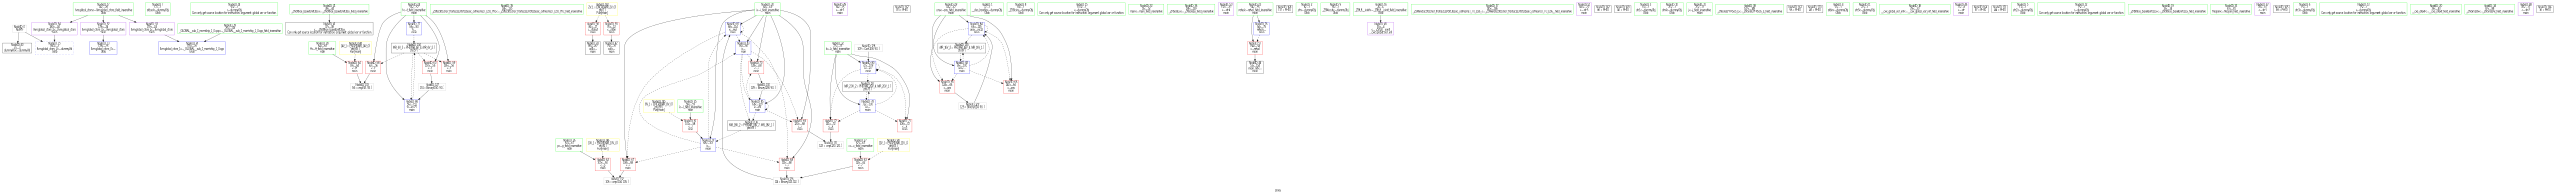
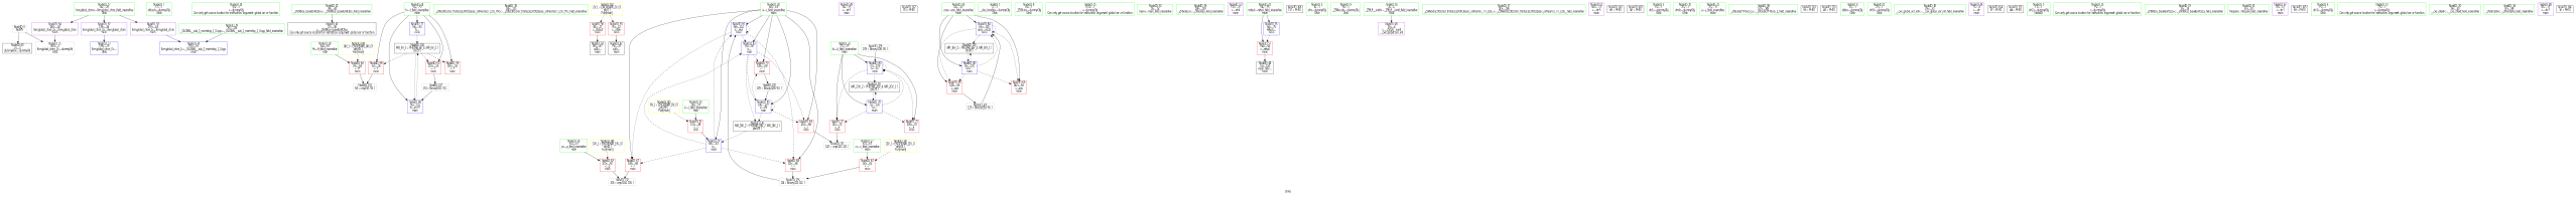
  digraph {
    fontname="Comic Neue"
    label=SVFG
    node [color=green fontname="Comic Neue" shape=record]
    edge [fontname="Comic Neue" style=solid]
    n1 [color=grey label="{NodeID: 0\nNullPtr}"]
    n2 [color=black label="{NodeID: 40\n2\<--3\ndummyVal\<--dummyVal\n}"]
    n3 [color=blue label="{NodeID: 75\n180\<--3\nllvm.global_ctors_2\<--dummyVal\nGlob }" style=dotted]
    n4 [label="{NodeID: 7\n17\<--1\nstdout\<--dummyObj\nGlob }"]
    n5 [label="{NodeID: 14\n90\<--1\n\<--dummyObj\nCan only get source location for instruction, argument, global var or function.}"]
    n6 [label="{NodeID: 21\n38\<--44\n_ZNSt8ios_base4InitD1Ev\<--_ZNSt8ios_base4InitD1Ev_field_insensitive\n}"]
    n7 [color=black label="{NodeID: 41\n37\<--38\n\<--_ZNSt8ios_base4InitD1Ev\nCan only get source location for instruction, argument, global var or function.}"]
    n8 [label="{NodeID: 28\n64\<--65\ntt\<--tt_field_insensitive\nmain\n}"]
    n9 [color=red label="{NodeID: 64\n93\<--64\n\<--tt\nmain\n}"]
    n10 [color=grey label="{NodeID: 133\n94 = cmp(92, 93, )\n}"]
    n11 [label="{NodeID: 35\n134\<--135\n_ZStlsISt11char_traitsIcEERSt13basic_ostreamIcT_ES5_PKc\<--_ZStlsISt11char_traitsIcEERSt13basic_ostreamIcT_ES5_PKc_field_insensitive\n}"]
    n12 [color=black label="{NodeID: 42\n79\<--76\ncall\<--\nmain\n}"]
    n13 [color=grey label="{NodeID: 132\n106 = cmp(104, 105, )\n}"]
    n14 [color=purple label="{NodeID: 49\n84\<--15\n\<--.str.3\nmain\n}"]
    n15 [color=red label="{NodeID: 56\n82\<--17\n\<--stdout\nmain\n}"]
    n16 [color=black label="{NodeID: 43\n85\<--82\ncall1\<--\nmain\n}"]
    n17 [color=yellow label="{NodeID: 146\n10V_1 = ENCHI(MR_10V_0)\npts\{61 \}\nFun[main]}" style=double]
    n18 [color=red label="{NodeID: 62\n105\<--60\n\<--p\nmain\n}"]
    n19 [color=red label="{NodeID: 63\n112\<--62\n\<--c\nmain\n}"]
    n20 [color=grey label="{NodeID: 126\n114 = Binary(113, 112, )\n}"]
    n21 [color=blue label="{NodeID: 81\n68\<--114\ni\<--mul\nmain\n}"]
    n22 [color=red label="{NodeID: 67\n104\<--68\n\<--i\nmain\n}"]
    n23 [color=red label="{NodeID: 68\n113\<--68\n\<--i\nmain\n}"]
    n24 [color=blue label="{NodeID: 83\n68\<--90\ni\<--\nmain\n}"]
    n25 [color=red label="{NodeID: 70\n128\<--68\n\<--i\nmain\n}"]
    n26 [color=grey label="{NodeID: 130\n129 = Binary(128, 90, )\n}"]
    n27 [color=blue label="{NodeID: 85\n68\<--129\ni\<--shl\nmain\n}"]
    n28 [color=red label="{NodeID: 69\n120\<--68\n\<--i\nmain\n}"]
    n29 [color=black label="{NodeID: 136\nMR_18V_2 = PHI(MR_18V_7, MR_18V_1, )\npts\{69 \}\n}"]
    n30 [color=blue label="{NodeID: 77\n56\<--90\nt\<--\nmain\n}"]
    n31 [color=black label="{NodeID: 134\nMR_6V_3 = PHI(MR_6V_4, MR_6V_2, )\npts\{57 \}\n}"]
    n32 [color=blue label="{NodeID: 86\n56\<--151\nt\<--inc21\nmain\n}"]
    n33 [color=red label="{NodeID: 58\n92\<--56\n\<--t\nmain\n}"]
    n34 [color=red label="{NodeID: 59\n136\<--56\n\<--t\nmain\n}"]
    n35 [color=red label="{NodeID: 60\n150\<--56\n\<--t\nmain\n}"]
    n36 [color=grey label="{NodeID: 127\n151 = Binary(150, 90, )\n}"]
    n37 [color=black label="{NodeID: 167\n133 = PHI()\n}"]
    n38 [color=blue label="{NodeID: 84\n66\<--125\nans\<--inc12\nmain\n}"]
    n39 [color=red label="{NodeID: 65\n124\<--66\n\<--ans\nmain\n}"]
    n40 [color=red label="{NodeID: 66\n142\<--66\n\<--ans\nmain\n}"]
    n41 [color=black label="{NodeID: 135\nMR_16V_2 = PHI(MR_16V_4, MR_16V_1, )\npts\{67 \}\n}"]
    n42 [color=grey label="{NodeID: 129\n125 = Binary(124, 90, )\n}"]
    n43 [color=blue label="{NodeID: 82\n66\<--100\nans\<--\nmain\n}"]
    n44 [label="{NodeID: 1\n7\<--1\n__dso_handle\<--dummyObj\nGlob }"]
    n45 [label="{NodeID: 8\n18\<--1\n_ZSt3cin\<--dummyObj\nGlob }"]
    n46 [label="{NodeID: 15\n100\<--1\n\<--dummyObj\nCan only get source location for instruction, argument, global var or function.}"]
    n47 [label="{NodeID: 22\n51\<--52\nmain\<--main_field_insensitive\n}"]
    n48 [label="{NodeID: 29\n66\<--67\nans\<--ans_field_insensitive\nmain\n}"]
    n49 [label="{NodeID: 36\n138\<--139\n_ZNSolsEx\<--_ZNSolsEx_field_insensitive\n}"]
    n50 [color=purple label="{NodeID: 50\n132\<--20\n\<--.str.4\nmain\n}"]
    n51 [color=red label="{NodeID: 57\n154\<--54\n\<--retval\nmain\n}"]
    n52 [color=black label="{NodeID: 44\n53\<--154\nmain_ret\<--\nmain\n}"]
    n53 [color=yellow label="{NodeID: 147\n12V_1 = ENCHI(MR_12V_0)\npts\{63 \}\nFun[main]}" style=double]
    n54 [color=red label="{NodeID: 71\n108\<--72\n\<--k\nmain\n}"]
-   n55 [color=grey label="{NodeID: 128\n109 = Can(108, 90, )\n}"]
+   n55 [color=grey label="{NodeID: 128\n109 = Binary(108, 90, )\n}"]
    n56 [color=blue label="{NodeID: 80\n72\<--109\nk\<--inc\nmain\n}"]
    n57 [color=red label="{NodeID: 72\n121\<--72\n\<--k\nmain\n}"]
    n58 [color=black label="{NodeID: 137\nMR_20V_2 = PHI(MR_20V_4, MR_20V_1, )\npts\{73 \}\n}"]
    n59 [color=blue label="{NodeID: 78\n72\<--100\nk\<--\nmain\n}"]
    n60 [color=grey label="{NodeID: 131\n122 = cmp(120, 121, )\n}"]
    n61 [color=black label="{NodeID: 168\n137 = PHI()\n}"]
    n62 [color=blue label="{NodeID: 79\n68\<--101\ni\<--\nmain\n}"]
    n63 [label="{NodeID: 2\n8\<--1\n.str\<--dummyObj\nGlob }"]
    n64 [label="{NodeID: 9\n19\<--1\n_ZSt4cout\<--dummyObj\nGlob }"]
    n65 [label="{NodeID: 16\n4\<--6\n_ZStL8__ioinit\<--_ZStL8__ioinit_field_insensitive\nGlob }"]
    n66 [color=purple label="{NodeID: 45\n35\<--4\n\<--_ZStL8__ioinit\n__cxx_global_var_init\n}"]
    n67 [label="{NodeID: 23\n54\<--55\nretval\<--retval_field_insensitive\nmain\n}"]
    n68 [color=blue label="{NodeID: 76\n54\<--75\nretval\<--\nmain\n}"]
    n69 [label="{NodeID: 30\n68\<--69\ni\<--i_field_insensitive\nmain\n}"]
    n70 [label="{NodeID: 37\n145\<--146\n_ZSt4endlIcSt11char_traitsIcEERSt13basic_ostreamIT_T0_ES6_\<--_ZSt4endlIcSt11char_traitsIcEERSt13basic_ostreamIT_T0_ES6__field_insensitive\n}"]
    n71 [color=purple label="{NodeID: 51\n140\<--22\n\<--.str.5\nmain\n}"]
    n72 [color=yellow label="{NodeID: 148\n14V_1 = ENCHI(MR_14V_0)\npts\{65 \}\nFun[main]}" style=double]
    n73 [color=black label="{NodeID: 162\n86 = PHI()\n}"]
    n74 [color=black label="{NodeID: 169\n141 = PHI()\n}"]
    n75 [label="{NodeID: 3\n10\<--1\n.str.1\<--dummyObj\nGlob }"]
    n76 [label="{NodeID: 10\n20\<--1\n.str.4\<--dummyObj\nGlob }"]
    n77 [label="{NodeID: 17\n24\<--28\nllvm.global_ctors\<--llvm.global_ctors_field_insensitive\nGlob }"]
    n78 [color=purple label="{NodeID: 52\n178\<--24\nllvm.global_ctors_0\<--llvm.global_ctors\nGlob }"]
    n79 [color=purple label="{NodeID: 53\n179\<--24\nllvm.global_ctors_1\<--llvm.global_ctors\nGlob }"]
    n80 [color=purple label="{NodeID: 54\n180\<--24\nllvm.global_ctors_2\<--llvm.global_ctors\nGlob }"]
    n81 [color=blue label="{NodeID: 73\n178\<--25\nllvm.global_ctors_0\<--\nGlob }"]
    n82 [color=blue label="{NodeID: 74\n179\<--26\nllvm.global_ctors_1\<--_GLOBAL__sub_I_morriship_1_0.cpp\nGlob }"]
    n83 [label="{NodeID: 24\n56\<--57\nt\<--t_field_insensitive\nmain\n}"]
    n84 [label="{NodeID: 31\n70\<--71\nj\<--j_field_insensitive\nmain\n}"]
    n85 [label="{NodeID: 38\n147\<--148\n_ZNSolsEPFRSoS_E\<--_ZNSolsEPFRSoS_E_field_insensitive\n}"]
    n86 [color=yellow label="{NodeID: 142\n2V_1 = ENCHI(MR_2V_0)\npts\{1 \}\nFun[main]}" style=double]
    n87 [color=red label="{NodeID: 55\n76\<--12\n\<--stdin\nmain\n}"]
    n88 [color=black label="{NodeID: 163\n96 = PHI()\n}"]
    n89 [color=black label="{NodeID: 170\n143 = PHI()\n}"]
    n90 [label="{NodeID: 4\n12\<--1\nstdin\<--dummyObj\nGlob }"]
    n91 [label="{NodeID: 11\n22\<--1\n.str.5\<--dummyObj\nGlob }"]
    n92 [label="{NodeID: 18\n29\<--30\n__cxx_global_var_init\<--__cxx_global_var_init_field_insensitive\n}"]
    n93 [label="{NodeID: 25\n58\<--59\nl\<--l_field_insensitive\nmain\n}"]
    n94 [color=red label="{NodeID: 61\n101\<--58\n\<--l\nmain\n}"]
    n95 [label="{NodeID: 32\n72\<--73\nk\<--k_field_insensitive\nmain\n}"]
    n96 [label="{NodeID: 39\n26\<--174\n_GLOBAL__sub_I_morriship_1_0.cpp\<--_GLOBAL__sub_I_morriship_1_0.cpp_field_insensitive\n}"]
    n97 [color=purple label="{NodeID: 46\n77\<--8\n\<--.str\nmain\n}"]
    n98 [color=black label="{NodeID: 164\n97 = PHI()\n}"]
    n99 [color=black label="{NodeID: 171\n144 = PHI()\n}"]
-   n100 [label="{NodeID: 5\n13\<--1\n.str.2\<--dummyObj\nGlob }"]
+   n100 [label="{NodeID: 5\n13\<--1\n.str.2\<--dummyObj\nNodeID }"]
    n101 [label="{NodeID: 12\n25\<--1\n\<--dummyObj\nCan only get source location for instruction, argument, global var or function.}"]
    n102 [label="{NodeID: 19\n33\<--34\n_ZNSt8ios_base4InitC1Ev\<--_ZNSt8ios_base4InitC1Ev_field_insensitive\n}"]
    n103 [label="{NodeID: 26\n60\<--61\np\<--p_field_insensitive\nmain\n}"]
    n104 [label="{NodeID: 33\n80\<--81\nfreopen\<--freopen_field_insensitive\n}"]
    n105 [color=purple label="{NodeID: 47\n78\<--10\n\<--.str.1\nmain\n}"]
    n106 [color=black label="{NodeID: 165\n98 = PHI()\n}"]
    n107 [label="{NodeID: 6\n15\<--1\n.str.3\<--dummyObj\nGlob }"]
    n108 [label="{NodeID: 13\n75\<--1\n\<--dummyObj\nCan only get source location for instruction, argument, global var or function.}"]
    n109 [label="{NodeID: 20\n39\<--40\n__cxa_atexit\<--__cxa_atexit_field_insensitive\n}"]
    n110 [label="{NodeID: 27\n62\<--63\nc\<--c_field_insensitive\nmain\n}"]
    n111 [label="{NodeID: 34\n87\<--88\n_ZNSirsERx\<--_ZNSirsERx_field_insensitive\n}"]
    n112 [color=purple label="{NodeID: 48\n83\<--13\n\<--.str.2\nmain\n}"]
    n113 [color=yellow label="{NodeID: 145\n8V_1 = ENCHI(MR_8V_0)\npts\{59 \}\nFun[main]}" style=double]
    n114 [color=black label="{NodeID: 166\n36 = PHI()\n}"]
    n1 -> n2
    n1 -> n3
    n6 -> n7
    n8 -> n9
    n9 -> n10
    n15 -> n16
    n17 -> n18 [style=dashed]
    n18 -> n13
    n19 -> n20
    n20 -> n21
    n21 -> n21 [style=dashed]
    n21 -> n22 [style=dashed]
    n21 -> n23 [style=dashed]
    n21 -> n24 [style=dashed]
    n22 -> n13
    n23 -> n20
    n24 -> n25 [style=dashed]
    n24 -> n27 [style=dashed]
    n24 -> n28 [style=dashed]
    n24 -> n29 [style=dashed]
    n25 -> n26
    n26 -> n27
    n27 -> n25 [style=dashed]
    n27 -> n27 [style=dashed]
    n27 -> n28 [style=dashed]
    n27 -> n29 [style=dashed]
    n28 -> n60
    n29 -> n62 [style=dashed]
    n30 -> n31 [style=dashed]
    n31 -> n32 [style=dashed]
    n31 -> n33 [style=dashed]
    n31 -> n34 [style=dashed]
    n31 -> n35 [style=dashed]
    n32 -> n31 [style=dashed]
    n33 -> n10
    n35 -> n36
    n36 -> n32
    n38 -> n38 [style=dashed]
    n38 -> n39 [style=dashed]
    n38 -> n40 [style=dashed]
    n38 -> n41 [style=dashed]
    n39 -> n42
    n41 -> n43 [style=dashed]
    n42 -> n38
    n43 -> n38 [style=dashed]
    n43 -> n39 [style=dashed]
    n43 -> n40 [style=dashed]
    n43 -> n41 [style=dashed]
    n48 -> n38
    n48 -> n39
    n48 -> n40
    n48 -> n43
    n51 -> n52
    n53 -> n19 [style=dashed]
    n55 -> n56
    n56 -> n54 [style=dashed]
    n56 -> n56 [style=dashed]
    n56 -> n57 [style=dashed]
    n56 -> n58 [style=dashed]
    n57 -> n60
    n58 -> n59 [style=dashed]
    n59 -> n54 [style=dashed]
    n59 -> n56 [style=dashed]
    n59 -> n57 [style=dashed]
    n59 -> n58 [style=dashed]
    n62 -> n21 [style=dashed]
    n62 -> n22 [style=dashed]
    n62 -> n23 [style=dashed]
    n62 -> n24 [style=dashed]
    n65 -> n66
    n67 -> n51
    n67 -> n68
    n68 -> n51 [style=dashed]
    n69 -> n21
    n69 -> n22
    n69 -> n23
    n69 -> n24
    n69 -> n25
    n69 -> n27
    n69 -> n28
    n69 -> n62
    n72 -> n9 [style=dashed]
    n77 -> n78
    n77 -> n79
    n77 -> n80
    n78 -> n81
    n79 -> n82
    n80 -> n3
    n83 -> n30
    n83 -> n32
    n83 -> n33
    n83 -> n34
    n83 -> n35
    n86 -> n15 [style=dashed]
    n86 -> n87 [style=dashed]
    n87 -> n12
    n93 -> n94
    n94 -> n62
    n95 -> n54
    n95 -> n56
    n95 -> n57
    n95 -> n59
    n96 -> n82
    n103 -> n18
    n110 -> n19
    n113 -> n94 [style=dashed]
  }
